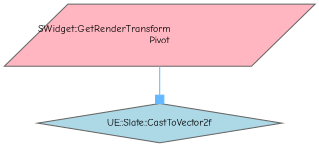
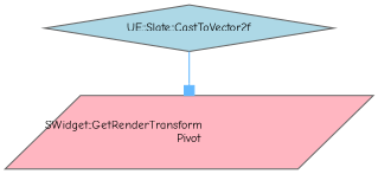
  digraph {
    rankdir=TB
    fontname="Comic Neue"
    node [fontname="Comic Neue" fontsize=10 style=filled]
    n1 [color=gray40 fillcolor=lightpink fontcolor=black height=0.2 label="SWidget::GetRenderTransform\lPivot" shape=parallelogram width=0.4]
    n2 [color=grey40 fillcolor=lightblue height=0.2 label="UE::Slate::CastToVector2f" shape=diamond width=0.4]
-   n1 -> n2 [color=steelblue1 fontname="Comic Neue" fontsize=10 labelfontname=Helvetica labelfontsize=10 style=solid arrowhead=box]
+   n2 -> n1 [color=steelblue1 fontname="Comic Neue" fontsize=10 labelfontname=Helvetica labelfontsize=10 style=solid arrowhead=box]
  }
